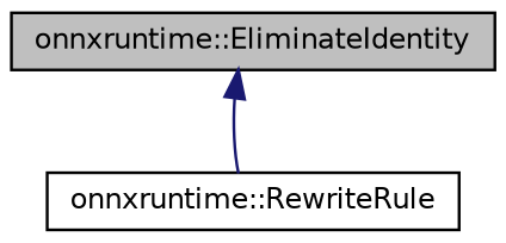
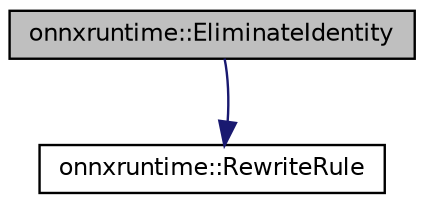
  digraph {
    node [color=black fontname=Helvetica fontsize=10 shape=record style=filled]
    n1 [fillcolor=grey75 fontcolor=black height=0.2 label="onnxruntime::EliminateIdentity" width=0.4]
    n2 [fillcolor=white height=0.2 label="onnxruntime::RewriteRule" width=0.4]
-   n1 -> n2 [color=midnightblue dir=back fontname=Helvetica fontsize=10 labelfontname=Helvetica labelfontsize=10 style=solid]
+   n2 -> n1 [color=midnightblue dir=back fontname=Helvetica fontsize=10 labelfontname=Helvetica labelfontsize=10 style=solid]
  }
